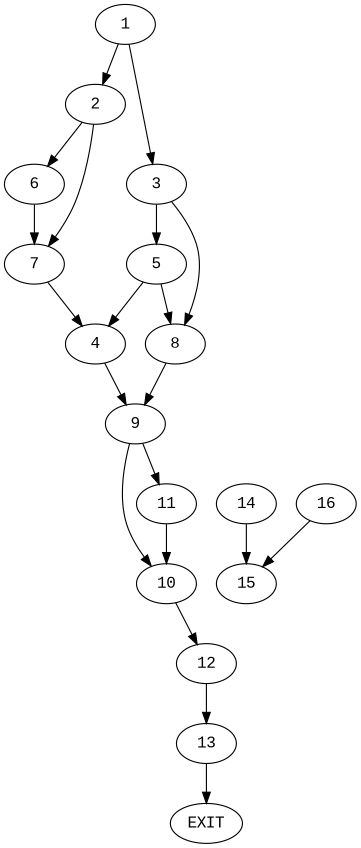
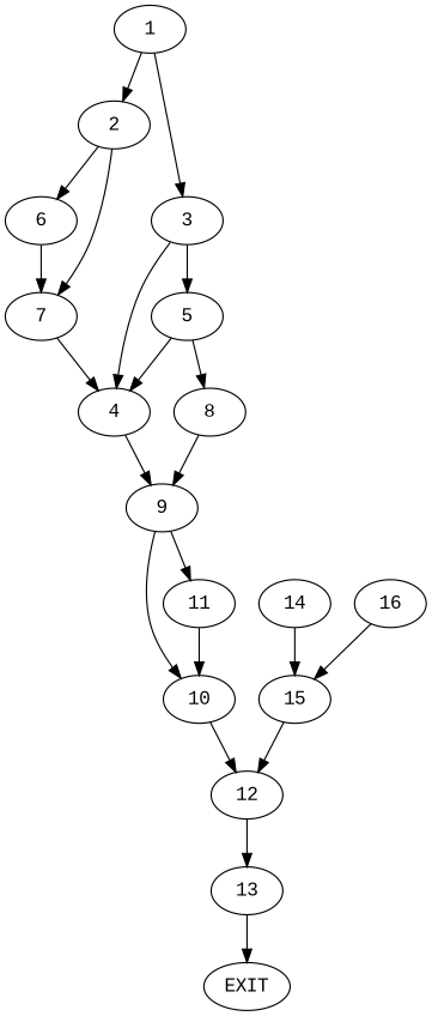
  digraph {
    fontname="Liberation Mono"
    node [fontname="Liberation Mono"]
    edge [fontname="Liberation Mono"]
    1
    2
    3
    n4 [label=EXIT]
    6
    7
    4
    5
    9
    8
    10
    11
    12
    13
    14
    15
    16
    1 -> 2
    1 -> 3
    2 -> 6
    2 -> 7
-   3 -> 8
+   3 -> 4
    3 -> 5
    6 -> 7
    7 -> 4
    4 -> 9
    5 -> 4
    5 -> 8
    9 -> 10
    9 -> 11
    8 -> 9
    10 -> 12
    11 -> 10
    12 -> 13
    13 -> n4
    14 -> 15
+   15 -> 12
    16 -> 15
  }
